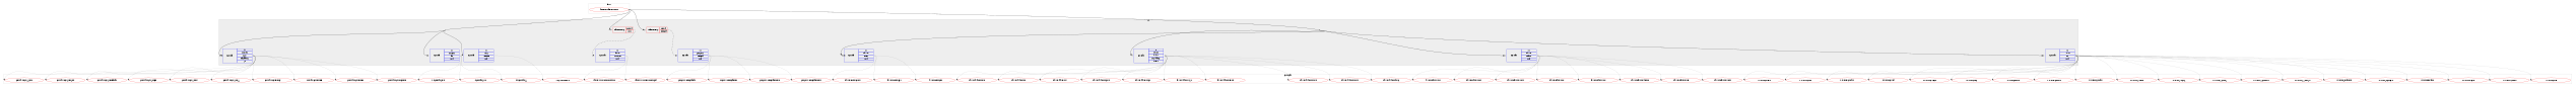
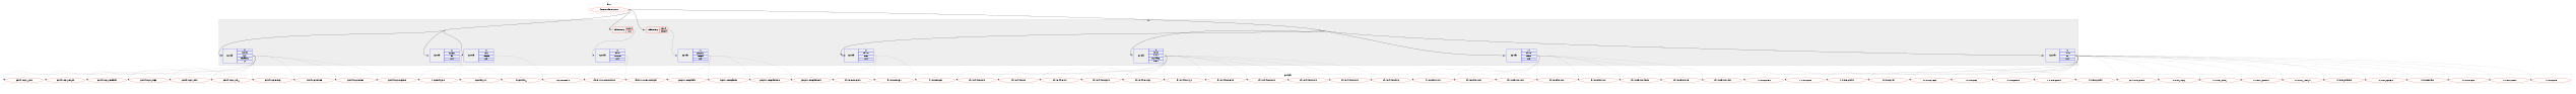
  digraph {
    compound=true
    concentrate=true
    fontname=Helvetica
    fontsize=10
    newrank=true
    rankdir=TB
    ranksep=1.5
    node [color=red fontname=Helvetica fontsize=10]
    edge [arrowhead=vee headport=w style=dotted tailport=e weight=100]
    n1 [label="net-p2p/primecoind-0.1.2-r1" width=4]
    n2 [color=blue label=<<TABLE BORDER="0" CELLBORDER="1" CELLSPACING="0" CELLPADDING="4" WIDTH="220"><TR><TD ROWSPAN="6" CELLPADDING="30">pack_dep</TD></TR><TR><TD WIDTH="110">no</TD></TR><TR><TD>app-shells</TD></TR><TR><TD>bash</TD></TR><TR><TD>greaterequal</TD></TR><TR><TD>4.1</TD></TR></TABLE>> shape=none]
    n3 [color=blue label=<<TABLE BORDER="0" CELLBORDER="1" CELLSPACING="0" CELLPADDING="4" WIDTH="220"><TR><TD ROWSPAN="6" CELLPADDING="30">pack_dep</TD></TR><TR><TD WIDTH="110">no</TD></TR><TR><TD>sys-apps</TD></TR><TR><TD>sed</TD></TR><TR><TD>none</TD></TR><TR><TD></TD></TR></TABLE>> shape=none]
    n4 [color=blue label=<<TABLE BORDER="0" CELLBORDER="1" CELLSPACING="0" CELLPADDING="4" WIDTH="220"><TR><TD ROWSPAN="6" CELLPADDING="30">pack_dep</TD></TR><TR><TD WIDTH="110">no</TD></TR><TR><TD>virtual</TD></TR><TR><TD>pkgconfig</TD></TR><TR><TD>none</TD></TR><TR><TD></TD></TR></TABLE>> shape=none]
    n5 [color=blue label=<<TABLE BORDER="0" CELLBORDER="1" CELLSPACING="0" CELLPADDING="4" WIDTH="220"><TR><TD ROWSPAN="6" CELLPADDING="30">pack_dep</TD></TR><TR><TD WIDTH="110">no</TD></TR><TR><TD>app-admin</TD></TR><TR><TD>logrotate</TD></TR><TR><TD>none</TD></TR><TR><TD></TD></TR></TABLE>> shape=none]
    n6 [label=<<TABLE BORDER="0" CELLBORDER="1" CELLSPACING="0" CELLPADDING="4"><TR><TD ROWSPAN="3" CELLPADDING="10">use_conditional</TD></TR><TR><TD>positive</TD></TR><TR><TD>logrotate</TD></TR></TABLE>> shape=none]
    n7 [color=blue label=<<TABLE BORDER="0" CELLBORDER="1" CELLSPACING="0" CELLPADDING="4" WIDTH="220"><TR><TD ROWSPAN="6" CELLPADDING="30">pack_dep</TD></TR><TR><TD WIDTH="110">no</TD></TR><TR><TD>net-libs</TD></TR><TR><TD>miniupnpc</TD></TR><TR><TD>none</TD></TR><TR><TD></TD></TR></TABLE>> shape=none]
    n8 [label=<<TABLE BORDER="0" CELLBORDER="1" CELLSPACING="0" CELLPADDING="4"><TR><TD ROWSPAN="3" CELLPADDING="10">use_conditional</TD></TR><TR><TD>positive</TD></TR><TR><TD>upnp</TD></TR></TABLE>> shape=none]
    n9 [color=blue label=<<TABLE BORDER="0" CELLBORDER="1" CELLSPACING="0" CELLPADDING="4" WIDTH="220"><TR><TD ROWSPAN="6" CELLPADDING="30">pack_dep</TD></TR><TR><TD WIDTH="110">no</TD></TR><TR><TD>dev-libs</TD></TR><TR><TD>boost</TD></TR><TR><TD>none</TD></TR><TR><TD></TD></TR></TABLE>> shape=none]
    n10 [color=blue label=<<TABLE BORDER="0" CELLBORDER="1" CELLSPACING="0" CELLPADDING="4" WIDTH="220"><TR><TD ROWSPAN="6" CELLPADDING="30">pack_dep</TD></TR><TR><TD WIDTH="110">no</TD></TR><TR><TD>dev-libs</TD></TR><TR><TD>leveldb</TD></TR><TR><TD>smallerequal</TD></TR><TR><TD>1.12.0</TD></TR></TABLE>> shape=none]
    n11 [color=blue label=<<TABLE BORDER="0" CELLBORDER="1" CELLSPACING="0" CELLPADDING="4" WIDTH="220"><TR><TD ROWSPAN="6" CELLPADDING="30">pack_dep</TD></TR><TR><TD WIDTH="110">no</TD></TR><TR><TD>dev-libs</TD></TR><TR><TD>openssl</TD></TR><TR><TD>none</TD></TR><TR><TD></TD></TR></TABLE>> shape=none]
    n12 [color=blue label=<<TABLE BORDER="0" CELLBORDER="1" CELLSPACING="0" CELLPADDING="4" WIDTH="220"><TR><TD ROWSPAN="6" CELLPADDING="30">pack_dep</TD></TR><TR><TD WIDTH="110">no</TD></TR><TR><TD>sys-libs</TD></TR><TR><TD>db</TD></TR><TR><TD>none</TD></TR><TR><TD></TD></TR></TABLE>> shape=none]
    n13 [label="app-shells/bash-2.05b_p13" width=4]
    n14 [label="app-shells/bash-3.0_p22" width=4]
    n15 [label="app-shells/bash-3.1_p23" width=4]
    n16 [label="app-shells/bash-3.2_p57" width=4]
    n17 [label="app-shells/bash-4.0_p44" width=4]
    n18 [label="app-shells/bash-4.1_p17" width=4]
    n19 [label="app-shells/bash-4.2_p53" width=4]
    n20 [label="app-shells/bash-4.3_p39_pre0" width=4]
    n21 [label="app-shells/bash-4.3_p48-r1" width=4]
    n22 [label="app-shells/bash-4.4_p12" width=4]
    n23 [label="sys-apps/sed-4.2.2" width=4]
    n24 [label="sys-apps/sed-4.3-r1" width=4]
    n25 [label="sys-apps/sed-4.4" width=4]
    n26 [label="virtual/pkgconfig-0-r1" width=4]
    n27 [label="app-admin/logrotate-3.12.3-r1" width=4]
    n28 [label="app-admin/logrotate-3.12.3-r2" width=4]
    n29 [label="app-admin/logrotate-3.13.0" width=4]
    n30 [label="app-admin/logrotate-3.9.1" width=4]
    n31 [label="net-libs/miniupnpc-2.0.20170509" width=4]
    n32 [label="net-libs/miniupnpc-2.0.20171102" width=4]
    n33 [label="dev-libs/boost-1.62.0-r1" width=4]
    n34 [label="dev-libs/boost-1.63.0" width=4]
    n35 [label="dev-libs/boost-1.65.0" width=4]
    n36 [label="dev-libs/leveldb-1.10.0-r1" width=4]
    n37 [label="dev-libs/leveldb-1.11.0-r1" width=4]
+   n38 [label="dev-libs/leveldb-1.12.0-r1" width=4]
    n39 [label="dev-libs/leveldb-1.13.0-r1" width=4]
    n40 [label="dev-libs/leveldb-1.14.0" width=4]
    n41 [label="dev-libs/leveldb-1.15.0" width=4]
    n42 [label="dev-libs/leveldb-1.15.0-r1" width=4]
    n43 [label="dev-libs/leveldb-1.17" width=4]
    n44 [label="dev-libs/leveldb-1.18" width=4]
    n45 [label="dev-libs/leveldb-1.18-r2" width=4]
    n46 [label="dev-libs/leveldb-1.9.0-r6" width=4]
    n47 [label="dev-libs/openssl-0.9.8z_p8" width=4]
    n48 [label="dev-libs/openssl-1.0.2k" width=4]
    n49 [label="dev-libs/openssl-1.0.2l" width=4]
    n50 [label="dev-libs/openssl-1.0.2l-r1" width=4]
    n51 [label="dev-libs/openssl-1.0.2m" width=4]
    n52 [label="dev-libs/openssl-1.1.0f" width=4]
    n53 [label="dev-libs/openssl-1.1.0f-r1" width=4]
    n54 [label="dev-libs/openssl-1.1.0g" width=4]
    n55 [label="sys-libs/db-1.85-r3" width=4]
    n56 [label="sys-libs/db-3.2.9_p2" width=4]
    n57 [label="sys-libs/db-4.2.52_p5-r1" width=4]
    n58 [label="sys-libs/db-4.3.29_p1-r1" width=4]
    n59 [label="sys-libs/db-4.4.20_p4-r1" width=4]
    n60 [label="sys-libs/db-4.5.20_p2-r1" width=4]
    n61 [label="sys-libs/db-4.6.21_p4" width=4]
    n62 [label="sys-libs/db-4.7.25_p4" width=4]
-   n63 [label="sys-libs/db-4.8.30-r2" width=4]
+   n63 [label="admin-libs/db-4.8.30-r2" width=4]
    n64 [label="sys-libs/db-5.1.29-r1" width=4]
    n65 [label="sys-libs/db-5.3.28-r2" width=4]
    n66 [label="sys-libs/db-5.3.28-r3" width=4]
    n67 [label="sys-libs/db-6.0.35" width=4]
    n68 [label="sys-libs/db-6.0.35-r1" width=4]
    n69 [label="sys-libs/db-6.1.29" width=4]
    n70 [label="sys-libs/db-6.1.29-r1" width=4]
    n71 [label="sys-libs/db-6.2.23" width=4]
    n72 [label="sys-libs/db-6.2.23-r1" width=4]
    n73 [label="sys-libs/db-6.2.32" width=4]
    n74 [label="sys-libs/db-6.2.32-r1" width=4]
    subgraph cluster_1 {
      color=gray
      label=<<i>ebuild</i>>
      rank=same
      n1
    }
    subgraph cluster_2 {
      color=gray
      label=<<i>dependencies</i>>
      subgraph cluster_3 {
        color=gray
        fillcolor="#eeeeee"
        label=<<i>compile</i>>
        style=filled
        subgraph sub_4 {
          color=gray
          fillcolor="#eeeeee"
          label=<<i>compile</i>>
          style=filled
          n2
        }
        subgraph sub_5 {
          color=gray
          fillcolor="#eeeeee"
          label=<<i>compile</i>>
          style=filled
          n3
        }
        subgraph sub_6 {
          color=gray
          fillcolor="#eeeeee"
          label=<<i>compile</i>>
          style=filled
          n4
        }
      }
      subgraph cluster_7 {
        color=gray
        fillcolor="#eeeeee"
        label=<<i>compile and run</i>>
        style=filled
        subgraph sub_8 {
          color=gray
          fillcolor="#eeeeee"
          label=<<i>compile and run</i>>
          style=filled
          n6
          subgraph sub_9 {
            color=gray
            fillcolor="#eeeeee"
            label=<<i>compile and run</i>>
            style=filled
            n5
          }
        }
        subgraph sub_10 {
          color=gray
          fillcolor="#eeeeee"
          label=<<i>compile and run</i>>
          style=filled
          n8
          subgraph sub_11 {
            color=gray
            fillcolor="#eeeeee"
            label=<<i>compile and run</i>>
            style=filled
            n7
          }
        }
        subgraph sub_12 {
          color=gray
          fillcolor="#eeeeee"
          label=<<i>compile and run</i>>
          style=filled
          n9
        }
        subgraph sub_13 {
          color=gray
          fillcolor="#eeeeee"
          label=<<i>compile and run</i>>
          style=filled
          n10
        }
        subgraph sub_14 {
          color=gray
          fillcolor="#eeeeee"
          label=<<i>compile and run</i>>
          style=filled
          n11
        }
        subgraph sub_15 {
          color=gray
          fillcolor="#eeeeee"
          label=<<i>compile and run</i>>
          style=filled
          n12
        }
      }
      subgraph cluster_16 {
        color=gray
        fillcolor="#eeeeee"
        label=<<i>run</i>>
        style=filled
      }
    }
    subgraph cluster_17 {
      color=gray
      label=<<i>candidates</i>>
      rank=same
      subgraph sub_18 {
        color=black
        label=<<i>candidates</i>>
        nodesep=1
        rank=same
        n13
        n14
        n15
        n16
        n17
        n18
        n19
        n20
        n21
        n22
      }
      subgraph sub_19 {
        color=black
        label=<<i>candidates</i>>
        nodesep=1
        rank=same
        n23
        n24
        n25
      }
      subgraph sub_20 {
        color=black
        label=<<i>candidates</i>>
        nodesep=1
        rank=same
        n26
      }
      subgraph sub_21 {
        color=black
        label=<<i>candidates</i>>
        nodesep=1
        rank=same
        n27
        n28
        n29
        n30
      }
      subgraph sub_22 {
        color=black
        label=<<i>candidates</i>>
        nodesep=1
        rank=same
        n31
        n32
      }
      subgraph sub_23 {
        color=black
        label=<<i>candidates</i>>
        nodesep=1
        rank=same
        n33
        n34
        n35
      }
      subgraph sub_24 {
        color=black
        label=<<i>candidates</i>>
        nodesep=1
        rank=same
        n36
        n37
+       n38
        n39
        n40
        n41
        n42
        n43
        n44
        n45
        n46
      }
      subgraph sub_25 {
        color=black
        label=<<i>candidates</i>>
        nodesep=1
        rank=same
        n47
        n48
        n49
        n50
        n51
        n52
        n53
        n54
      }
      subgraph sub_26 {
        color=black
        label=<<i>candidates</i>>
        nodesep=1
        rank=same
        n55
        n56
        n57
        n58
        n59
        n60
        n61
        n62
        n63
        n64
        n65
        n66
        n67
        n68
        n69
        n70
        n71
        n72
        n73
        n74
      }
    }
    n1 -> n2 [style=solid weight=20]
    n1 -> n3 [style=solid weight=20]
    n1 -> n4 [style=solid weight=20]
    n1 -> n6 [arrowhead=odotvee style=solid weight=20]
    n1 -> n8 [arrowhead=odotvee style=solid weight=20]
    n1 -> n9 [arrowhead=odotvee style=solid weight=20]
    n1 -> n10 [arrowhead=odotvee style=solid weight=20]
    n1 -> n11 [arrowhead=odotvee style=solid weight=20]
    n1 -> n12 [arrowhead=odotvee style=solid weight=20]
    n2 -> n13
    n2 -> n14
    n2 -> n15
    n2 -> n16
    n2 -> n17
    n2 -> n18
    n2 -> n19
    n2 -> n20
    n2 -> n21
    n2 -> n22
    n3 -> n23
    n3 -> n24
    n3 -> n25
    n4 -> n26
    n5 -> n27
    n5 -> n28
    n5 -> n29
    n5 -> n30
    n6 -> n5 [style=dashed weight=20]
    n7 -> n31
    n7 -> n32
    n8 -> n7 [style=dashed weight=20]
    n9 -> n33
    n9 -> n34
    n9 -> n35
    n10 -> n36
    n10 -> n37
+   n10 -> n38
    n10 -> n39
    n10 -> n40
    n10 -> n41
    n10 -> n42
    n10 -> n43
    n10 -> n44
    n10 -> n45
    n10 -> n46
    n11 -> n47
    n11 -> n48
    n11 -> n49
    n11 -> n50
    n11 -> n51
    n11 -> n52
    n11 -> n53
    n11 -> n54
    n12 -> n55
    n12 -> n56
    n12 -> n57
    n12 -> n58
    n12 -> n59
    n12 -> n60
    n12 -> n61
    n12 -> n62
    n12 -> n63
    n12 -> n64
    n12 -> n65
    n12 -> n66
    n12 -> n67
    n12 -> n68
    n12 -> n69
    n12 -> n70
    n12 -> n71
    n12 -> n72
    n12 -> n73
    n12 -> n74
  }
